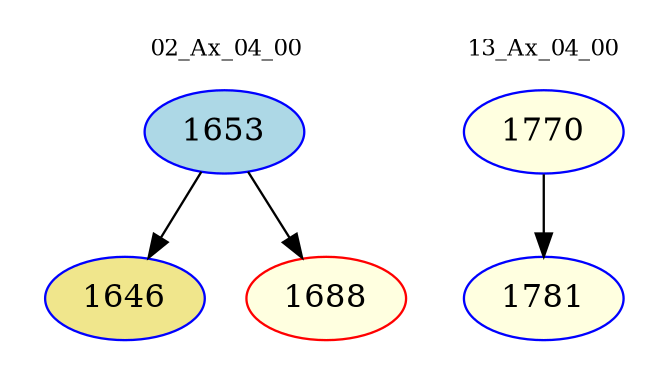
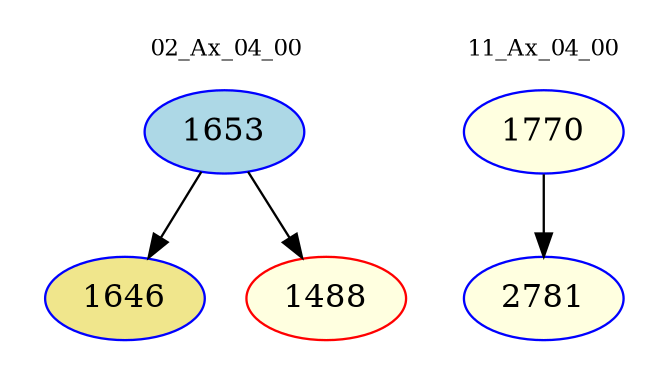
  digraph {
    node [color=blue fillcolor=lightyellow style=filled]
    edge [color=black]
    n1 [fillcolor=lightblue label=1653]
    n2 [fillcolor=khaki label=1646]
-   n3 [color=red label=1688]
+   n3 [color=red label=1488]
    n4 [label=1770]
-   n5 [label=1781]
+   n5 [label=2781]
    subgraph cluster_1 {
      color=white
      fontsize=10
      label="02_Ax_04_00"
      n1
      n2
      n3
    }
    subgraph cluster_2 {
      color=white
      fontsize=10
-     label="13_Ax_04_00"
+     label="11_Ax_04_00"
      n4
      n5
    }
    n1 -> n2
    n1 -> n3
    n4 -> n5
  }
